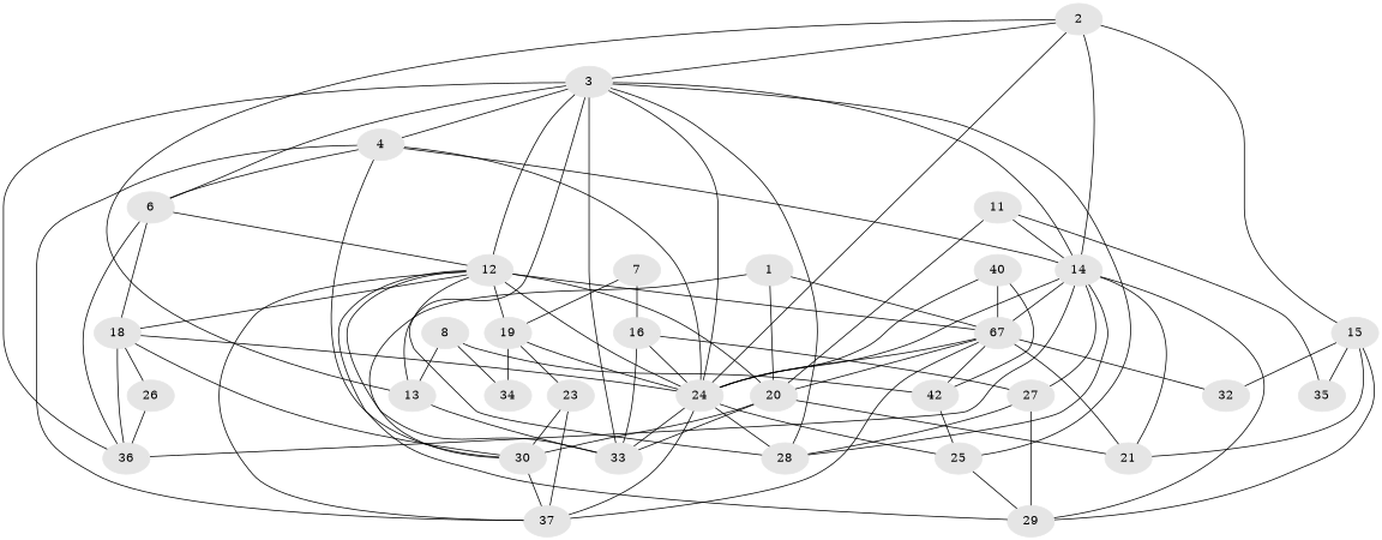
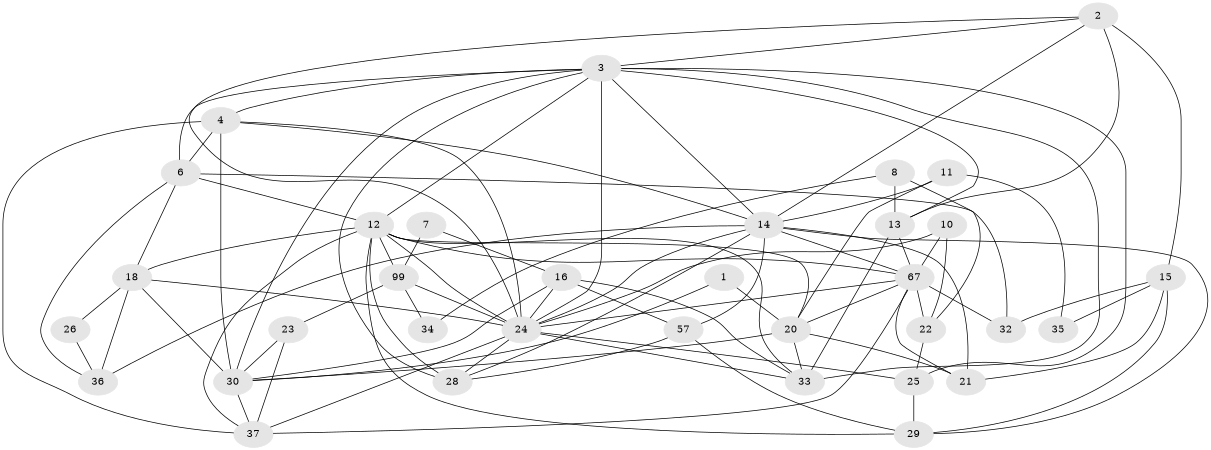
  graph {
    node [color=gray90 style=filled]
    edge [weight=1.0]
    n1 [label=67]
    1
    20
    30
    24
    37
    32
-   22 [label=42]
+   22
    21
    33
    2
    3
    13
    14
    15
    4
    6
    12
    25
    28
    36
    29
-   27
+   27 [label=57]
    35
    18
-   19
+   19 [label=99]
    26
    7
    16
    34
    23
    8
-   10 [label=40]
+   10
    11
    n1 -- 20
    n1 -- 24 [weight=2.0]
    n1 -- 37
    n1 -- 32
    n1 -- 22
    n1 -- 21
-   1 -- n1
+   13 -- n1
    1 -- 20
    1 -- 30
    20 -- 30
    20 -- 21
    20 -- 33
    30 -- 37
    24 -- 37
    24 -- 33
    24 -- 25
    24 -- 28
    22 -- 25
    2 -- 24
    2 -- 3
    2 -- 13
    2 -- 14
    2 -- 15
-   3 -- 36
+   3 -- 30
    3 -- 24 [weight=2.0]
    3 -- 33 [weight=3.0]
    3 -- 13
    3 -- 14
    3 -- 4
    3 -- 6 [weight=2.0]
    3 -- 12 [weight=2.0]
    3 -- 25
    3 -- 28
    13 -- 33
    14 -- n1
    14 -- 24
    14 -- 21
    14 -- 28
    14 -- 36 [weight=2.0]
    14 -- 29 [weight=2.0]
    14 -- 27
    15 -- 32
    15 -- 21
    15 -- 29
    15 -- 35
    4 -- 30
    4 -- 24
    4 -- 37
    4 -- 14
    4 -- 6
+   6 -- 32
    6 -- 12
    6 -- 36
    6 -- 18
    12 -- n1 [weight=2.0]
    12 -- 20 [weight=2.0]
    12 -- 24 [weight=3.0]
    12 -- 37
    12 -- 33
    12 -- 28 [weight=2.0]
    12 -- 29 [weight=2.0]
    12 -- 18
    12 -- 19
    25 -- 29
    27 -- 28
    27 -- 29
    18 -- 30
    18 -- 24 [weight=2.0]
    18 -- 36
    18 -- 26
    19 -- 24
    19 -- 34
    19 -- 23
    26 -- 36
    7 -- 19
    7 -- 16
+   16 -- 30
    16 -- 24
    16 -- 33
    16 -- 27 [weight=2.0]
    23 -- 30 [weight=2.0]
    23 -- 37
    8 -- 22
    8 -- 13
    8 -- 34
    10 -- n1 [weight=2.0]
    10 -- 24
    10 -- 22
    11 -- 20
    11 -- 14
    11 -- 35
  }
